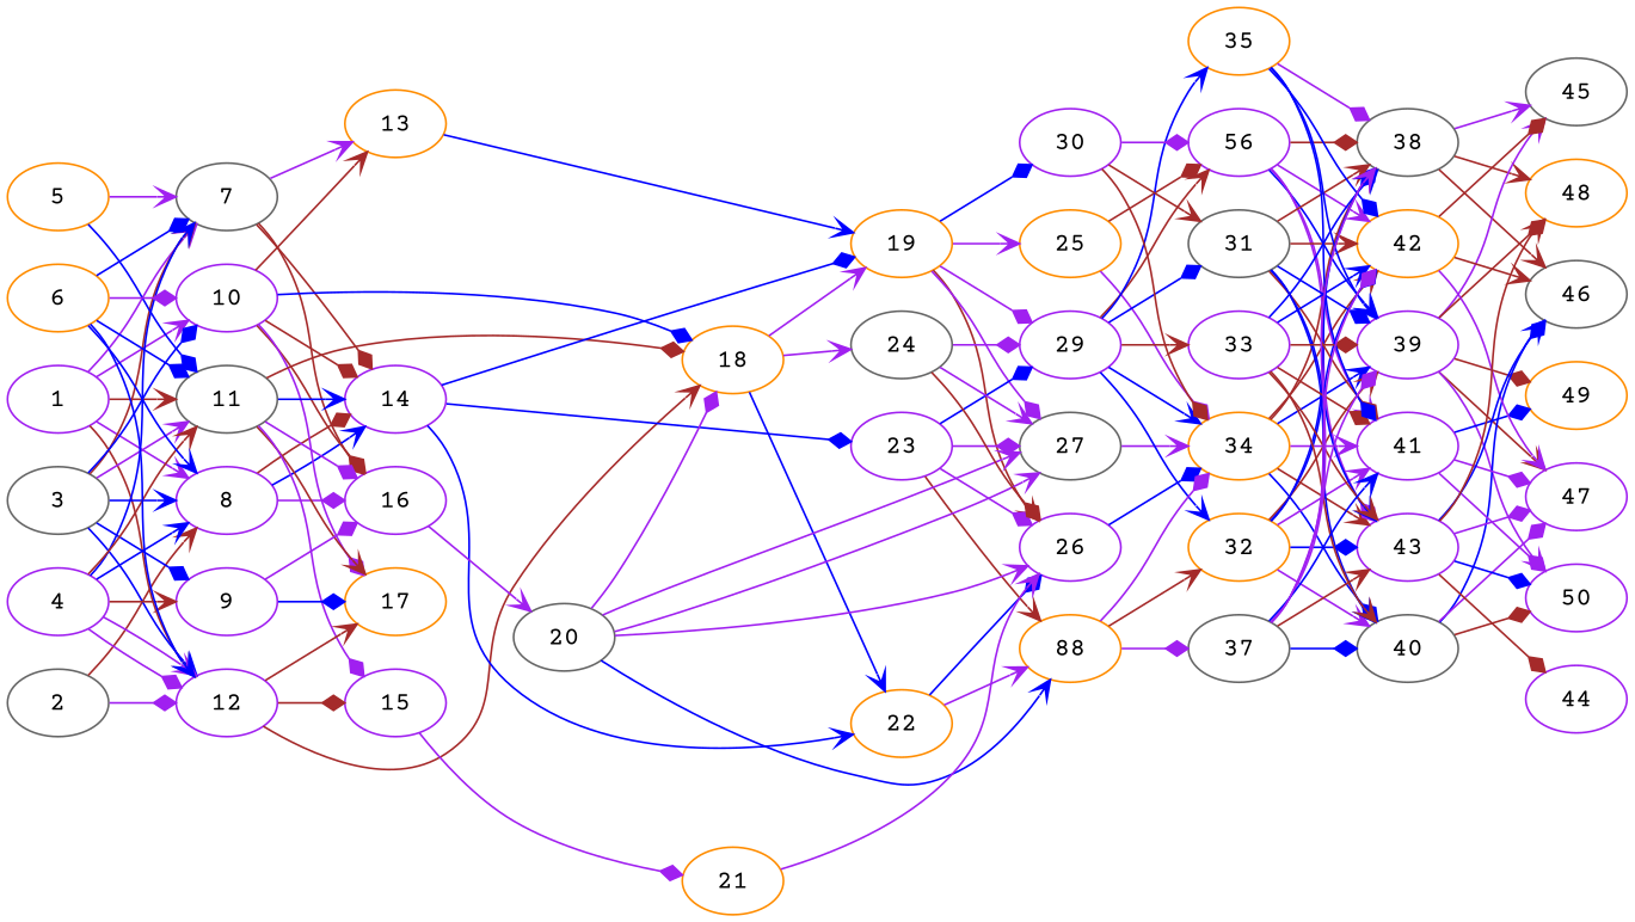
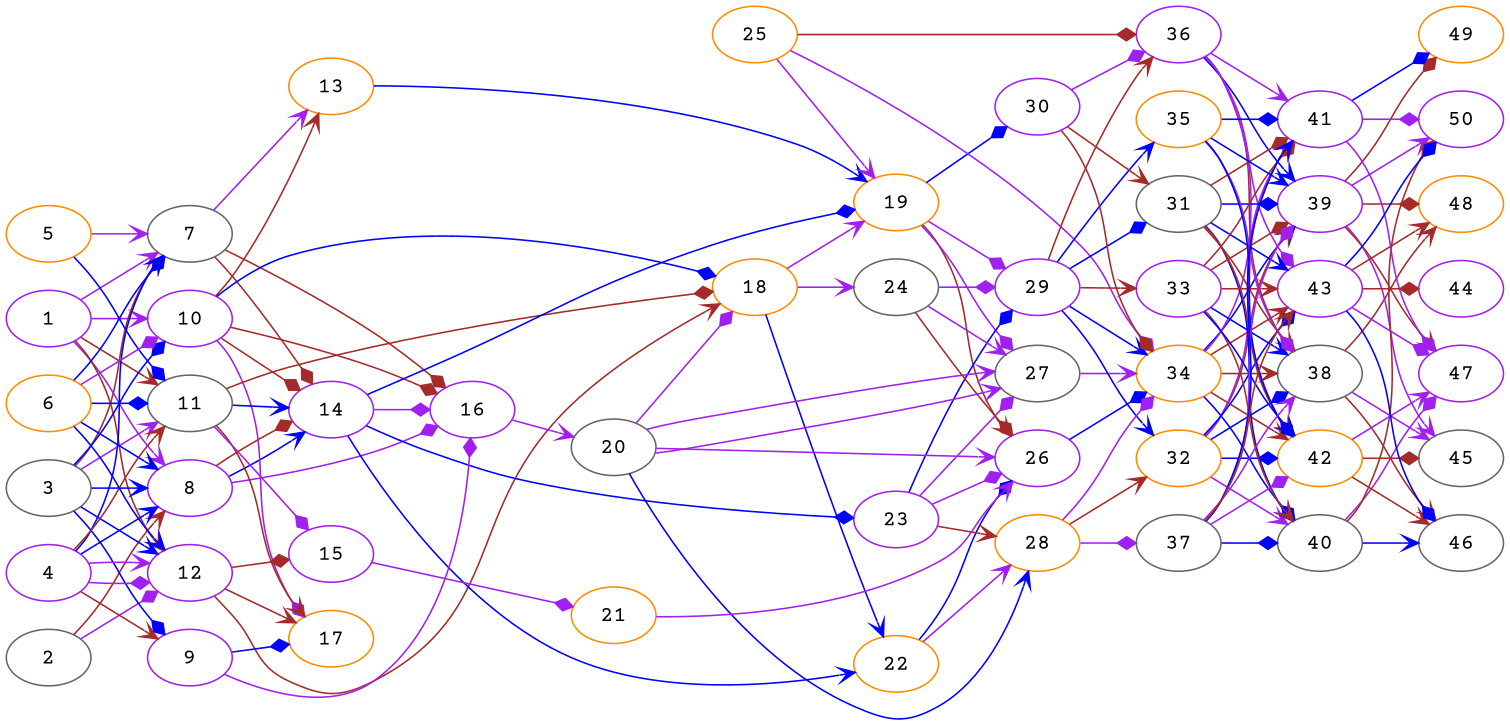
  digraph {
    fontname="Courier Prime"
    rankdir=LR
    node [alpha=0.15 color=purple fontname="Courier Prime"]
    edge [arrowhead=vee color=purple fontname="Courier Prime"]
    1 [alpha=0.04 expect_size=34961408]
    7 [alpha=0.16 color=gray40 expect_size=18099200]
    8 [alpha=0.02 expect_size=10566656]
    10 [alpha=0.16 expect_size=21173248]
    11 [alpha=0.17 color=gray40 expect_size=49646592]
    12 [alpha=0.19 expect_size=11951104]
    13 [alpha=0.01 color=darkorange expect_size=27600896]
    14 [alpha=0.06 expect_size=16925696]
    16 [alpha=0.08 expect_size=8949760]
    17 [alpha=0.17 color=darkorange expect_size=9789440]
    18 [alpha=0.10 color=darkorange expect_size=47876096]
    15 [alpha=0.05 expect_size=41849856]
    19 [alpha=0.05 color=darkorange expect_size=6075392]
    22 [alpha=0.00 color=darkorange expect_size=13448192]
    23 [alpha=0.17 expect_size=10418176]
    20 [alpha=0.14 color=gray40 expect_size=31741952]
    24 [alpha=0.07 color=gray40 expect_size=13855744]
    21 [color=darkorange expect_size=21396480]
    2 [alpha=0.07 color=gray40 expect_size=12908544]
    3 [color=gray40 expect_size=35257344]
    9 [alpha=0.11 expect_size=20037632]
    4 [alpha=0.11 expect_size=35202048]
    5 [alpha=0.06 color=darkorange expect_size=21751808]
    6 [alpha=0.00 color=darkorange expect_size=26284032]
    25 [alpha=0.04 color=darkorange expect_size=26996736]
    26 [alpha=0.10 expect_size=38591488]
    27 [alpha=0.01 color=gray40 expect_size=11026432]
    29 [expect_size=27345920]
    30 [alpha=0.01 expect_size=40291328]
-   28 [color=darkorange expect_size=51994624 label=88]
+   28 [color=darkorange expect_size=51994624]
    34 [alpha=0.16 color=darkorange expect_size=9504768]
-   36 [alpha=0.14 expect_size=36497408 label=56]
+   36 [alpha=0.14 expect_size=36497408]
    32 [color=darkorange expect_size=15888384]
    31 [alpha=0.07 color=gray40 expect_size=26565632]
    33 [alpha=0.13 expect_size=15924224]
    35 [alpha=0.14 color=darkorange expect_size=26587136]
    37 [color=gray40 expect_size=13089792]
    38 [color=gray40 expect_size=16407552]
    39 [expect_size=51776512]
    40 [alpha=0.07 color=gray40 expect_size=39618560]
    41 [alpha=0.05 expect_size=43053056]
    42 [alpha=0.07 color=darkorange expect_size=12109824]
    43 [alpha=0.10 expect_size=47869952]
    45 [color=gray40 expect_size=20775936]
    46 [alpha=0.06 color=gray40 expect_size=6211584]
    48 [alpha=0.12 color=darkorange expect_size=27324416]
    47 [alpha=0.19 expect_size=38335488]
    49 [color=darkorange expect_size=15809536]
    50 [alpha=0.12 expect_size=51812352]
    44 [alpha=0.18 expect_size=31135744]
    1 -> 7
    1 -> 8
    1 -> 10
    1 -> 11 [color=brown]
    1 -> 12 [color=brown]
    7 -> 13
    7 -> 14 [arrowhead=diamond color=brown]
    7 -> 16 [arrowhead=diamond color=brown]
    8 -> 14 [color=blue]
    8 -> 14 [arrowhead=diamond color=brown]
    8 -> 16 [arrowhead=diamond]
    10 -> 13 [color=brown]
    10 -> 14 [arrowhead=diamond color=brown]
    10 -> 16 [arrowhead=diamond color=brown]
    10 -> 17 [arrowhead=diamond]
    10 -> 18 [arrowhead=diamond color=blue]
    11 -> 14 [color=blue]
-   11 -> 16 [arrowhead=diamond]
+   14 -> 16 [arrowhead=diamond]
    11 -> 17 [color=brown]
    11 -> 18 [arrowhead=diamond color=brown]
    11 -> 15 [arrowhead=diamond]
    12 -> 17 [color=brown]
    12 -> 18 [color=brown]
    12 -> 15 [arrowhead=diamond color=brown]
    13 -> 19 [color=blue]
    14 -> 19 [arrowhead=diamond color=blue]
    14 -> 22 [color=blue]
    14 -> 23 [arrowhead=diamond color=blue]
    16 -> 20
    18 -> 19
    18 -> 22 [color=blue]
    18 -> 24
    15 -> 21 [arrowhead=diamond]
-   19 -> 25
+   25 -> 19
    19 -> 26 [color=brown]
    19 -> 27 [arrowhead=diamond]
    19 -> 29 [arrowhead=diamond]
    19 -> 30 [arrowhead=diamond color=blue]
    22 -> 26 [arrowhead=diamond color=blue]
    22 -> 28
    23 -> 26 [arrowhead=diamond]
    23 -> 27 [arrowhead=diamond]
    23 -> 29 [arrowhead=diamond color=blue]
    23 -> 28 [color=brown]
    20 -> 18 [arrowhead=diamond]
    20 -> 26
    20 -> 27
    20 -> 27
    20 -> 28 [color=blue]
    24 -> 26 [arrowhead=diamond color=brown]
    24 -> 27
    24 -> 29 [arrowhead=diamond]
    21 -> 26
    2 -> 8 [color=brown]
    2 -> 12 [arrowhead=diamond]
    3 -> 7 [color=brown]
    3 -> 8 [color=blue]
    3 -> 10 [arrowhead=diamond color=blue]
    3 -> 11
    3 -> 12 [color=blue]
    3 -> 9 [arrowhead=diamond color=blue]
    9 -> 16 [arrowhead=diamond]
    9 -> 17 [arrowhead=diamond color=blue]
    4 -> 7 [color=blue]
    4 -> 8 [color=blue]
    4 -> 11 [color=brown]
    4 -> 12 [arrowhead=diamond]
    4 -> 12
    4 -> 9 [color=brown]
    5 -> 7
    5 -> 11 [arrowhead=diamond color=blue]
    6 -> 7 [arrowhead=diamond color=blue]
    6 -> 8 [color=blue]
    6 -> 10 [arrowhead=diamond]
    6 -> 11 [arrowhead=diamond color=blue]
    6 -> 12 [color=blue]
    25 -> 34 [arrowhead=diamond]
    25 -> 36 [arrowhead=diamond color=brown]
    26 -> 34 [arrowhead=diamond color=blue]
    27 -> 34
    29 -> 34 [color=blue]
    29 -> 36 [color=brown]
    29 -> 32 [color=blue]
    29 -> 31 [arrowhead=diamond color=blue]
    29 -> 33 [color=brown]
    29 -> 35 [color=blue]
    30 -> 34 [arrowhead=diamond color=brown]
    30 -> 36 [arrowhead=diamond]
    30 -> 31 [color=brown]
    28 -> 34 [arrowhead=diamond]
    28 -> 32 [color=brown]
    28 -> 37 [arrowhead=diamond]
    34 -> 38 [color=brown]
    34 -> 39 [color=blue]
    34 -> 40 [arrowhead=diamond color=blue]
    34 -> 41
    34 -> 42 [color=brown]
    34 -> 43 [color=brown]
    36 -> 38 [arrowhead=diamond color=brown]
    36 -> 39 [color=blue]
    36 -> 41
    36 -> 42
    36 -> 43 [arrowhead=diamond]
    32 -> 38 [arrowhead=diamond color=blue]
    32 -> 39 [color=brown]
    32 -> 40
    32 -> 41
    32 -> 42 [arrowhead=diamond color=blue]
    32 -> 43 [arrowhead=diamond color=blue]
    31 -> 38 [color=brown]
    31 -> 39 [arrowhead=diamond color=blue]
    31 -> 40 [color=blue]
    31 -> 41 [arrowhead=diamond color=brown]
    31 -> 42 [color=brown]
    31 -> 43 [color=blue]
    33 -> 38 [color=blue]
    33 -> 39 [arrowhead=diamond color=brown]
    33 -> 40 [color=brown]
    33 -> 41 [arrowhead=diamond color=brown]
    33 -> 42 [color=blue]
    33 -> 43 [color=brown]
    35 -> 38 [arrowhead=diamond]
    35 -> 39 [color=blue]
    35 -> 41 [arrowhead=diamond color=blue]
    35 -> 42 [arrowhead=diamond color=blue]
    37 -> 38
    37 -> 39 [arrowhead=diamond]
    37 -> 40 [arrowhead=diamond color=blue]
    37 -> 41 [color=blue]
    37 -> 42 [arrowhead=diamond]
    37 -> 43 [color=brown]
    38 -> 45
    38 -> 46 [color=brown]
    38 -> 48 [color=brown]
    39 -> 45
    39 -> 48 [arrowhead=diamond color=brown]
    39 -> 47 [color=brown]
    39 -> 49 [arrowhead=diamond color=brown]
    39 -> 50
    40 -> 46 [color=blue]
    40 -> 47 [arrowhead=diamond]
    40 -> 50 [arrowhead=diamond color=brown]
    41 -> 47 [arrowhead=diamond]
    41 -> 49 [arrowhead=diamond color=blue]
    41 -> 50 [arrowhead=diamond]
    42 -> 45 [arrowhead=diamond color=brown]
    42 -> 46 [color=brown]
    42 -> 47
    43 -> 46 [arrowhead=diamond color=blue]
    43 -> 48 [color=brown]
    43 -> 47 [arrowhead=diamond]
    43 -> 50 [arrowhead=diamond color=blue]
    43 -> 44 [arrowhead=diamond color=brown]
  }
